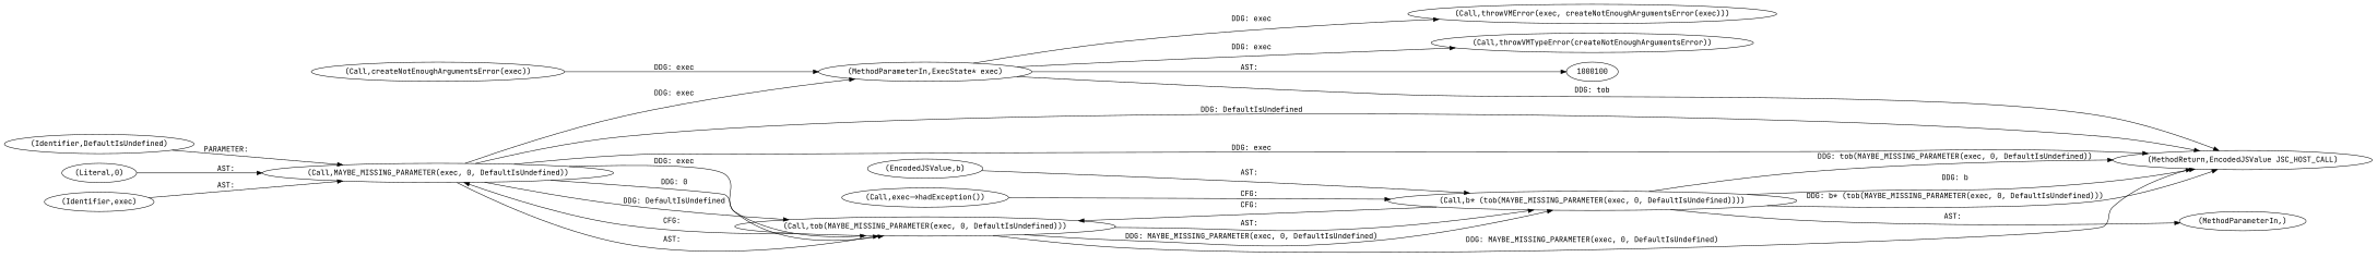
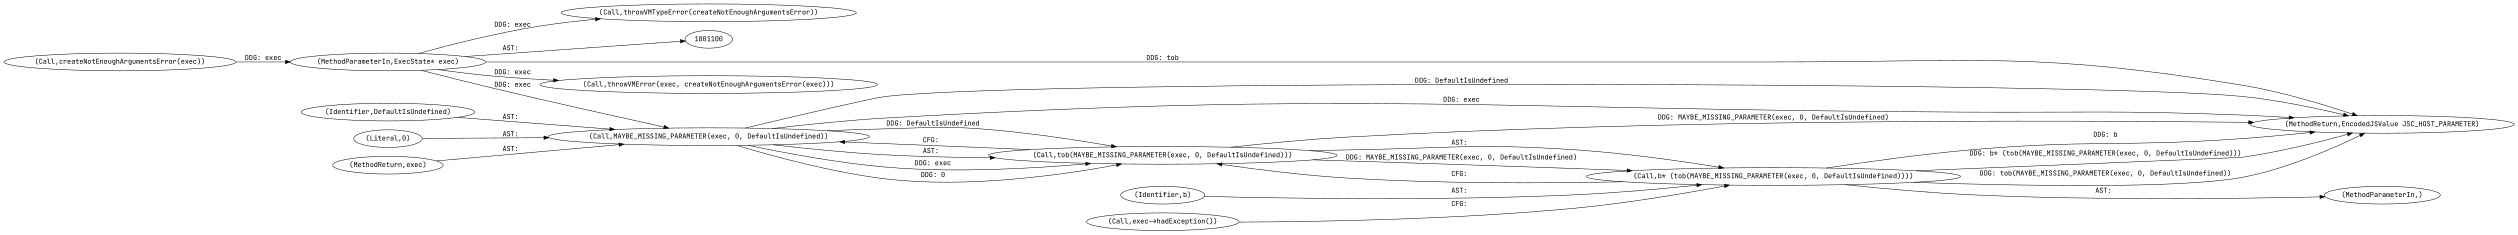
  digraph {
    fontname="JetBrains Mono"
    rankdir=LR
    node [fontname="JetBrains Mono"]
    edge [fontname="JetBrains Mono"]
    n1 [label="(Call,MAYBE_MISSING_PARAMETER(exec, 0, DefaultIsUndefined))"]
    n2 [label="(Call,tob(MAYBE_MISSING_PARAMETER(exec, 0, DefaultIsUndefined)))"]
-   n3 [label="(MethodReturn,EncodedJSValue JSC_HOST_CALL)"]
+   n3 [label="(MethodReturn,EncodedJSValue JSC_HOST_PARAMETER)"]
    n4 [label="(Call,b* (tob(MAYBE_MISSING_PARAMETER(exec, 0, DefaultIsUndefined))))"]
    n5 [label="(Identifier,DefaultIsUndefined)"]
    n6 [label="(MethodParameterIn,ExecState* exec)"]
    n7 [label="(Call,throwVMError(exec, createNotEnoughArgumentsError(exec)))"]
    n8 [label="(Call,throwVMTypeError(createNotEnoughArgumentsError))"]
-   1000100
+   1000100 [label=1001100]
    n10 [label="(Call,createNotEnoughArgumentsError(exec))"]
    n11 [label="(MethodParameterIn,)"]
    n12 [label="(Literal,0)"]
-   n13 [label="(Identifier,exec)"]
-   n14 [label="(EncodedJSValue,b)"]
+   n13 [label="(MethodReturn,exec)"]
+   n14 [label="(Identifier,b)"]
    n15 [label="(Call,exec->hadException())"]
    n1 -> n2 [label="AST: "]
    n1 -> n2 [label="DDG: exec"]
    n1 -> n2 [label="DDG: 0"]
    n1 -> n2 [label="DDG: DefaultIsUndefined"]
    n1 -> n3 [label="DDG: DefaultIsUndefined"]
    n1 -> n3 [label="DDG: exec"]
    n2 -> n1 [label="CFG: "]
    n2 -> n3 [label="DDG: MAYBE_MISSING_PARAMETER(exec, 0, DefaultIsUndefined)"]
    n2 -> n4 [label="AST: "]
    n2 -> n4 [label="DDG: MAYBE_MISSING_PARAMETER(exec, 0, DefaultIsUndefined)"]
    n4 -> n2 [label="CFG: "]
    n4 -> n3 [label="DDG: b* (tob(MAYBE_MISSING_PARAMETER(exec, 0, DefaultIsUndefined)))"]
    n4 -> n3 [label="DDG: tob(MAYBE_MISSING_PARAMETER(exec, 0, DefaultIsUndefined))"]
    n4 -> n3 [label="DDG: b"]
    n4 -> n11 [label="AST: "]
-   n5 -> n1 [label="PARAMETER: "]
-   n1 -> n6 [label="DDG: exec"]
+   n5 -> n1 [label="AST: "]
+   n6 -> n1 [label="DDG: exec"]
    n6 -> n3 [label="DDG: tob"]
    n6 -> n7 [label="DDG: exec"]
    n6 -> n8 [label="DDG: exec"]
    n6 -> 1000100 [label="AST: "]
    n10 -> n6 [label="DDG: exec"]
    n12 -> n1 [label="AST: "]
    n13 -> n1 [label="AST: "]
    n14 -> n4 [label="AST: "]
    n15 -> n4 [label="CFG: "]
  }
